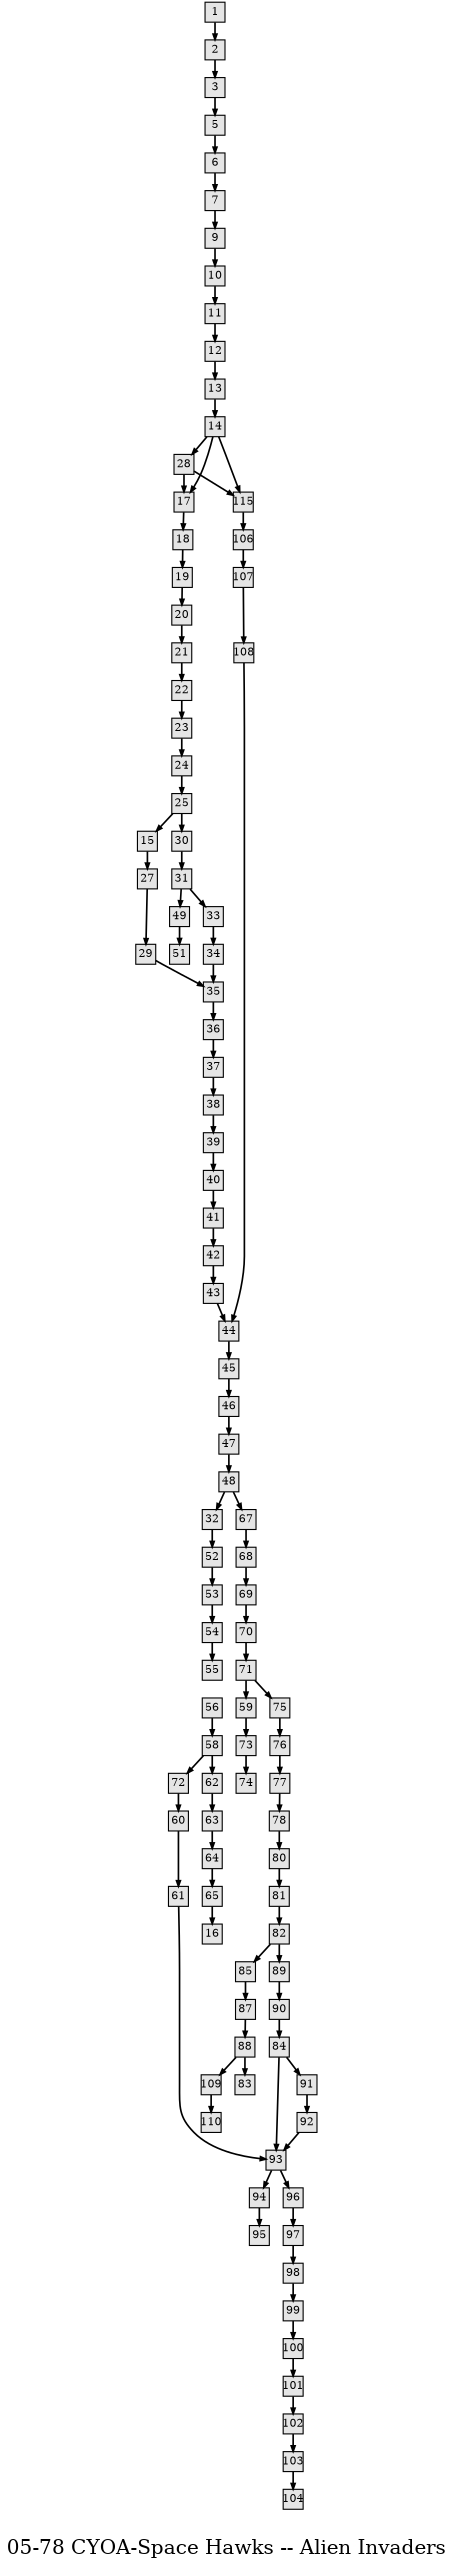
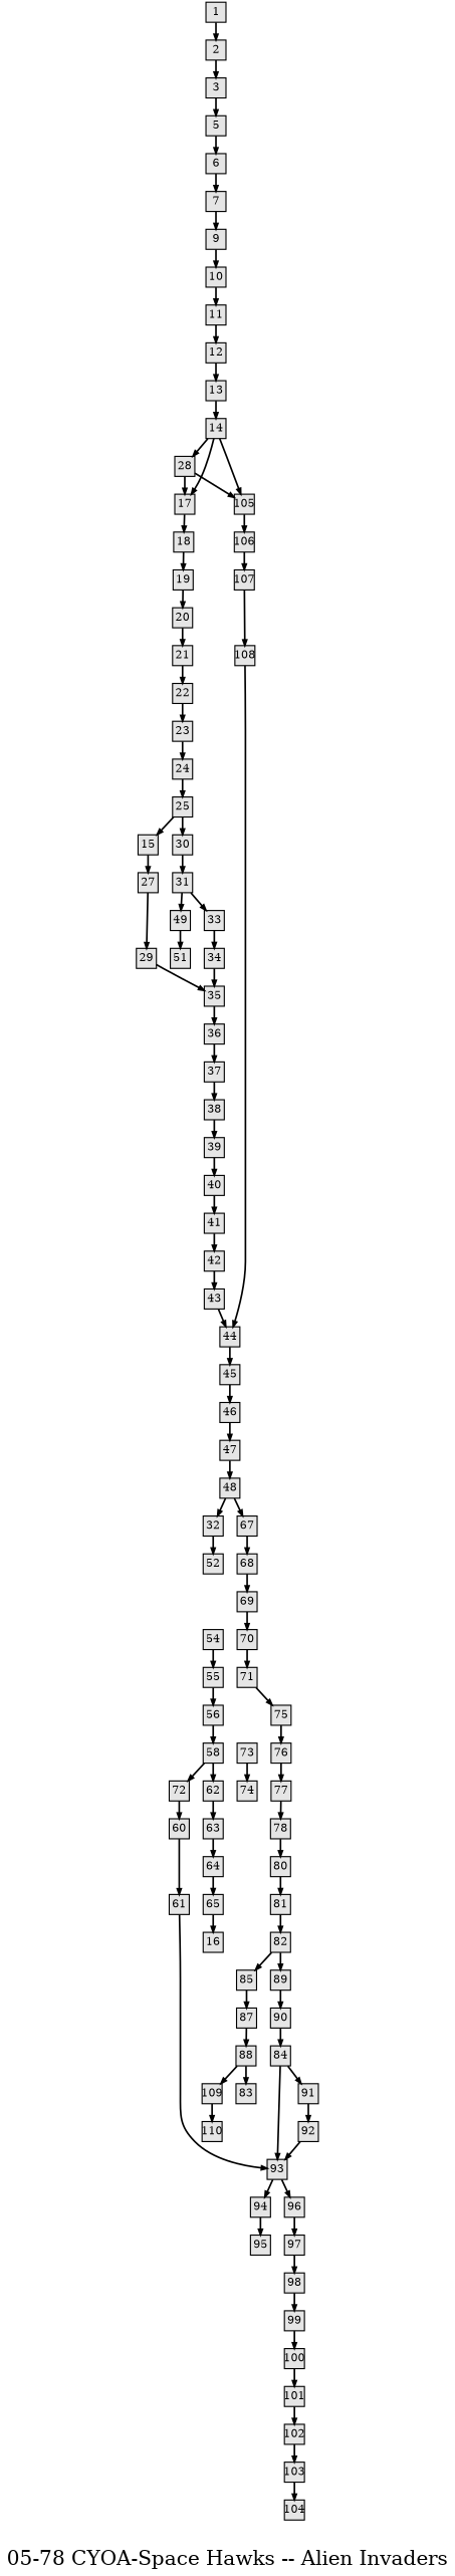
  digraph {
    fontsize=36
    label="05-78 CYOA-Space Hawks -- Alien Invaders"
    nodesep=0.35
    ordering=out
    rankdir=TB
    ranksep=0.45
    node [fillcolor=grey90 fixedsize=true fontsize=20 labelfloat=true margin="0,0" penwidth=2 regular=true shape=rect style=filled]
    edge [fontsize=12 labelfloat=true penwidth=3]
    1
    2
    3
    5
    6
    7
    9
    10
    11
    12
    13
    14
    28
    17
-   105 [label=115]
+   105
    18
    106
    19
    107
    15
    27
    29
    35
    20
    21
    22
    23
    24
    25
    30
    31
    49
    33
    36
    37
    51
    34
    32
    52
-   53
    54
    38
    39
    40
    41
    42
    43
    44
    45
    46
    47
    48
    67
    68
    69
    55
    56
    58
    72
    62
    60
    63
    61
    64
-   59
    73
    74
    93
    94
    96
    95
    65
    n73 [label=16]
    70
    71
    75
    76
    77
    78
    80
    81
    82
    85
    89
    87
    90
    88
    84
    91
    92
    109
    83
    110
    97
    98
    99
    100
    101
    102
    103
    104
    108
    1 -> 2
    2 -> 3
    3 -> 5
    5 -> 6
    6 -> 7
    7 -> 9
    9 -> 10
    10 -> 11
    11 -> 12
    12 -> 13
    13 -> 14
    14 -> 28
    14 -> 17
    14 -> 105
    28 -> 17
    28 -> 105
    17 -> 18
    105 -> 106
    18 -> 19
    106 -> 107
    19 -> 20
    107 -> 108
    15 -> 27
    27 -> 29
    29 -> 35
    35 -> 36
    20 -> 21
    21 -> 22
    22 -> 23
    23 -> 24
    24 -> 25
    25 -> 15
    25 -> 30
    30 -> 31
    31 -> 49
    31 -> 33
    49 -> 51
    33 -> 34
    36 -> 37
    37 -> 38
    34 -> 35
    32 -> 52
-   52 -> 53
-   53 -> 54
    54 -> 55
    38 -> 39
    39 -> 40
    40 -> 41
    41 -> 42
    42 -> 43
    43 -> 44
    44 -> 45
    45 -> 46
    46 -> 47
    47 -> 48
    48 -> 32
    48 -> 67
    67 -> 68
    68 -> 69
    69 -> 70
+   55 -> 56
    56 -> 58
    58 -> 72
    58 -> 62
    72 -> 60
    62 -> 63
    60 -> 61
    63 -> 64
    61 -> 93
    64 -> 65
-   59 -> 73
    73 -> 74
    93 -> 94
    93 -> 96
    94 -> 95
    96 -> 97
    65 -> n73
    70 -> 71
-   71 -> 59
    71 -> 75
    75 -> 76
    76 -> 77
    77 -> 78
    78 -> 80
    80 -> 81
    81 -> 82
    82 -> 85
    82 -> 89
    85 -> 87
    89 -> 90
    87 -> 88
    90 -> 84
    88 -> 109
    88 -> 83
    84 -> 93
    84 -> 91
    91 -> 92
    92 -> 93
    109 -> 110
    97 -> 98
    98 -> 99
    99 -> 100
    100 -> 101
    101 -> 102
    102 -> 103
    103 -> 104
    108 -> 44
  }
